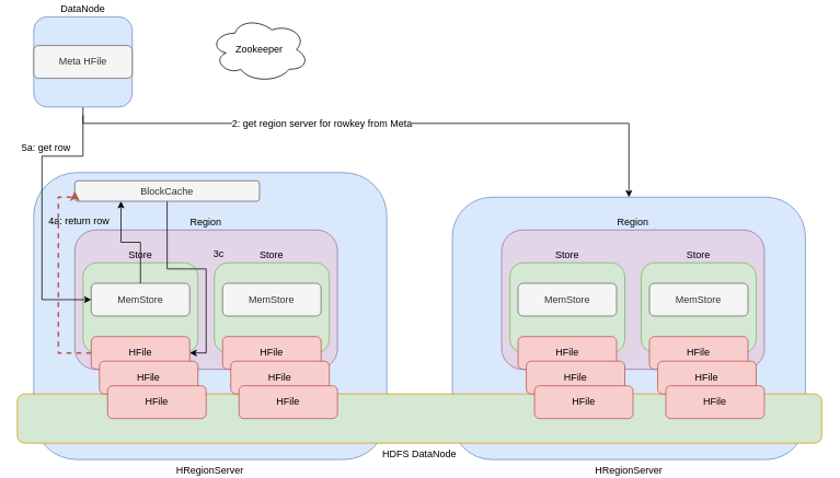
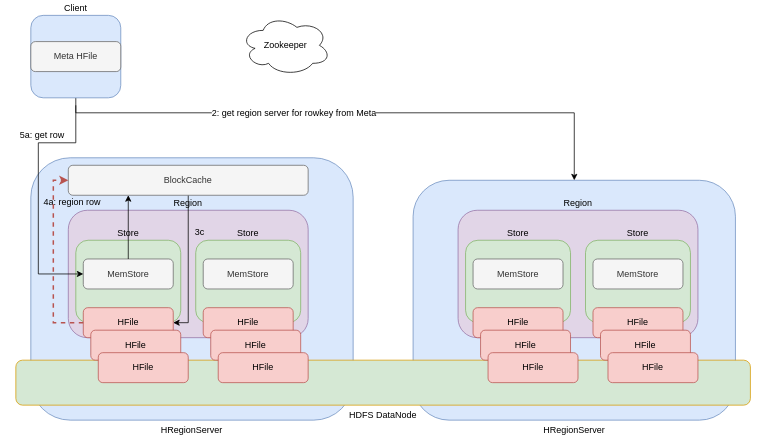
  <mxCell id="0" />
  <mxCell id="1" parent="0" />
  <mxCell id="2" value="HRegionServer" style="rounded=1;whiteSpace=wrap;html=1;labelPosition=center;verticalLabelPosition=bottom;align=center;verticalAlign=top;fillColor=#dae8fc;strokeColor=#6c8ebf;" parent="1" vertex="1"><mxGeometry x="550" y="240" width="430" height="320" as="geometry" /></mxCell>
  <mxCell id="3" value="HRegionServer" style="rounded=1;whiteSpace=wrap;html=1;labelPosition=center;verticalLabelPosition=bottom;align=center;verticalAlign=top;fillColor=#dae8fc;strokeColor=#6c8ebf;" parent="1" vertex="1"><mxGeometry x="40" y="210" width="430" height="350" as="geometry" /></mxCell>
  <mxCell id="4" value="HDFS DataNode" style="rounded=1;whiteSpace=wrap;html=1;fillColor=#d5e8d4;strokeColor=#d79b00;labelPosition=center;verticalLabelPosition=bottom;align=center;verticalAlign=top;" parent="1" vertex="1"><mxGeometry x="20" y="480" width="980" height="60" as="geometry" /></mxCell>
  <mxCell id="5" value="" style="group" parent="1" vertex="1" connectable="0"><mxGeometry x="90" y="280" width="320" height="230" as="geometry" /></mxCell>
  <mxCell id="6" value="Region" style="rounded=1;whiteSpace=wrap;html=1;labelPosition=center;verticalLabelPosition=top;align=center;verticalAlign=bottom;fillColor=#e1d5e7;strokeColor=#9673a6;" parent="5" vertex="1"><mxGeometry width="320" height="170" as="geometry" /></mxCell>
  <mxCell id="7" value="" style="group" parent="5" vertex="1" connectable="0"><mxGeometry x="10" y="40" width="150" height="190" as="geometry" /></mxCell>
  <mxCell id="8" value="Store" style="rounded=1;whiteSpace=wrap;html=1;labelPosition=center;verticalLabelPosition=top;align=center;verticalAlign=bottom;fillColor=#d5e8d4;strokeColor=#82b366;" parent="7" vertex="1"><mxGeometry width="140" height="110" as="geometry" /></mxCell>
  <mxCell id="9" value="MemStore" style="rounded=1;whiteSpace=wrap;html=1;labelPosition=center;verticalLabelPosition=middle;align=center;verticalAlign=middle;fillColor=#f5f5f5;strokeColor=#666666;fontColor=#333333;" parent="7" vertex="1"><mxGeometry x="10" y="25" width="120" height="40" as="geometry" /></mxCell>
  <mxCell id="10" value="HFile" style="rounded=1;whiteSpace=wrap;html=1;labelPosition=center;verticalLabelPosition=middle;align=center;verticalAlign=middle;fillColor=#f8cecc;strokeColor=#b85450;" parent="7" vertex="1"><mxGeometry x="10" y="90" width="120" height="40" as="geometry" /></mxCell>
  <mxCell id="11" value="HFile" style="rounded=1;whiteSpace=wrap;html=1;labelPosition=center;verticalLabelPosition=middle;align=center;verticalAlign=middle;fillColor=#f8cecc;strokeColor=#b85450;" parent="7" vertex="1"><mxGeometry x="20" y="120" width="120" height="40" as="geometry" /></mxCell>
  <mxCell id="12" value="HFile" style="rounded=1;whiteSpace=wrap;html=1;labelPosition=center;verticalLabelPosition=middle;align=center;verticalAlign=middle;fillColor=#f8cecc;strokeColor=#b85450;" parent="7" vertex="1"><mxGeometry x="30" y="150" width="120" height="40" as="geometry" /></mxCell>
  <mxCell id="13" value="" style="group" parent="5" vertex="1" connectable="0"><mxGeometry x="170" y="40" width="150" height="190" as="geometry" /></mxCell>
  <mxCell id="14" value="Store" style="rounded=1;whiteSpace=wrap;html=1;labelPosition=center;verticalLabelPosition=top;align=center;verticalAlign=bottom;fillColor=#d5e8d4;strokeColor=#82b366;" parent="13" vertex="1"><mxGeometry width="140" height="110" as="geometry" /></mxCell>
  <mxCell id="15" value="MemStore" style="rounded=1;whiteSpace=wrap;html=1;labelPosition=center;verticalLabelPosition=middle;align=center;verticalAlign=middle;fillColor=#f5f5f5;strokeColor=#666666;fontColor=#333333;" parent="13" vertex="1"><mxGeometry x="10" y="25" width="120" height="40" as="geometry" /></mxCell>
  <mxCell id="16" value="HFile" style="rounded=1;whiteSpace=wrap;html=1;labelPosition=center;verticalLabelPosition=middle;align=center;verticalAlign=middle;fillColor=#f8cecc;strokeColor=#b85450;" parent="13" vertex="1"><mxGeometry x="10" y="90" width="120" height="40" as="geometry" /></mxCell>
  <mxCell id="17" value="HFile" style="rounded=1;whiteSpace=wrap;html=1;labelPosition=center;verticalLabelPosition=middle;align=center;verticalAlign=middle;fillColor=#f8cecc;strokeColor=#b85450;" parent="13" vertex="1"><mxGeometry x="20" y="120" width="120" height="40" as="geometry" /></mxCell>
  <mxCell id="18" value="HFile" style="rounded=1;whiteSpace=wrap;html=1;labelPosition=center;verticalLabelPosition=middle;align=center;verticalAlign=middle;fillColor=#f8cecc;strokeColor=#b85450;" parent="13" vertex="1"><mxGeometry x="30" y="150" width="120" height="40" as="geometry" /></mxCell>
  <mxCell id="19" value="3c" style="text;html=1;align=center;verticalAlign=middle;resizable=0;points=[];;autosize=1;" parent="5" vertex="1"><mxGeometry x="160" y="20" width="30" height="20" as="geometry" /></mxCell>
- <mxCell id="20" value="4a: return row" style="text;html=1;align=center;verticalAlign=middle;resizable=0;points=[];;autosize=1;" parent="5" vertex="1"><mxGeometry x="-40" y="-20" width="90" height="20" as="geometry" /></mxCell>
+ <mxCell id="20" value="4a: region row" style="text;html=1;align=center;verticalAlign=middle;resizable=0;points=[];;autosize=1;" parent="5" vertex="1"><mxGeometry x="-40" y="-20" width="90" height="20" as="geometry" /></mxCell>
  <mxCell id="21" style="edgeStyle=orthogonalEdgeStyle;rounded=0;orthogonalLoop=1;jettySize=auto;html=1;" parent="1" source="24" target="2" edge="1"><mxGeometry relative="1" as="geometry"><Array as="points"><mxPoint x="100" y="150" /><mxPoint x="765" y="150" /></Array></mxGeometry></mxCell>
  <mxCell id="22" value="2: get region server for rowkey from Meta" style="text;html=1;align=center;verticalAlign=middle;resizable=0;points=[];;labelBackgroundColor=#ffffff;" parent="21" vertex="1" connectable="0"><mxGeometry x="-0.218" y="-3" relative="1" as="geometry"><mxPoint x="7" y="-3" as="offset" /></mxGeometry></mxCell>
  <mxCell id="23" style="edgeStyle=orthogonalEdgeStyle;rounded=0;orthogonalLoop=1;jettySize=auto;html=1;entryX=0;entryY=0.5;entryDx=0;entryDy=0;" parent="1" target="9" edge="1"><mxGeometry relative="1" as="geometry"><mxPoint x="100" y="140" as="sourcePoint" /><Array as="points"><mxPoint x="100" y="190" /><mxPoint x="50" y="190" /><mxPoint x="50" y="365" /></Array></mxGeometry></mxCell>
- <mxCell id="24" value="DataNode" style="rounded=1;whiteSpace=wrap;html=1;fillColor=#dae8fc;strokeColor=#6c8ebf;labelPosition=center;verticalLabelPosition=top;align=center;verticalAlign=bottom;" parent="1" vertex="1"><mxGeometry x="40" y="20" width="120" height="110" as="geometry" /></mxCell>
- <mxCell id="25" value="Zookeeper" style="ellipse;shape=cloud;whiteSpace=wrap;html=1;" parent="1" vertex="1"><mxGeometry x="255" y="20" width="120" height="80" as="geometry" /></mxCell>
+ <mxCell id="24" value="Client" style="rounded=1;whiteSpace=wrap;html=1;fillColor=#dae8fc;strokeColor=#6c8ebf;labelPosition=center;verticalLabelPosition=top;align=center;verticalAlign=bottom;" parent="1" vertex="1"><mxGeometry x="40" y="20" width="120" height="110" as="geometry" /></mxCell>
+ <mxCell id="25" value="Zookeeper" style="ellipse;shape=cloud;whiteSpace=wrap;html=1;" parent="1" vertex="1"><mxGeometry x="320" y="20" width="120" height="80" as="geometry" /></mxCell>
  <mxCell id="26" value="" style="group" parent="1" vertex="1" connectable="0"><mxGeometry x="610" y="280" width="320" height="230" as="geometry" /></mxCell>
  <mxCell id="27" value="Region" style="rounded=1;whiteSpace=wrap;html=1;labelPosition=center;verticalLabelPosition=top;align=center;verticalAlign=bottom;fillColor=#e1d5e7;strokeColor=#9673a6;" parent="26" vertex="1"><mxGeometry width="320" height="170" as="geometry" /></mxCell>
  <mxCell id="28" value="" style="group" parent="26" vertex="1" connectable="0"><mxGeometry x="10" y="40" width="150" height="190" as="geometry" /></mxCell>
  <mxCell id="29" value="Store" style="rounded=1;whiteSpace=wrap;html=1;labelPosition=center;verticalLabelPosition=top;align=center;verticalAlign=bottom;fillColor=#d5e8d4;strokeColor=#82b366;" parent="28" vertex="1"><mxGeometry width="140" height="110" as="geometry" /></mxCell>
  <mxCell id="30" value="MemStore" style="rounded=1;whiteSpace=wrap;html=1;labelPosition=center;verticalLabelPosition=middle;align=center;verticalAlign=middle;fillColor=#f5f5f5;strokeColor=#666666;fontColor=#333333;" parent="28" vertex="1"><mxGeometry x="10" y="25" width="120" height="40" as="geometry" /></mxCell>
  <mxCell id="31" value="HFile" style="rounded=1;whiteSpace=wrap;html=1;labelPosition=center;verticalLabelPosition=middle;align=center;verticalAlign=middle;fillColor=#f8cecc;strokeColor=#b85450;" parent="28" vertex="1"><mxGeometry x="10" y="90" width="120" height="40" as="geometry" /></mxCell>
  <mxCell id="32" value="HFile" style="rounded=1;whiteSpace=wrap;html=1;labelPosition=center;verticalLabelPosition=middle;align=center;verticalAlign=middle;fillColor=#f8cecc;strokeColor=#b85450;" parent="28" vertex="1"><mxGeometry x="20" y="120" width="120" height="40" as="geometry" /></mxCell>
  <mxCell id="33" value="HFile" style="rounded=1;whiteSpace=wrap;html=1;labelPosition=center;verticalLabelPosition=middle;align=center;verticalAlign=middle;fillColor=#f8cecc;strokeColor=#b85450;" parent="28" vertex="1"><mxGeometry x="30" y="150" width="120" height="40" as="geometry" /></mxCell>
  <mxCell id="34" value="" style="group" parent="26" vertex="1" connectable="0"><mxGeometry x="170" y="40" width="150" height="190" as="geometry" /></mxCell>
  <mxCell id="35" value="Store" style="rounded=1;whiteSpace=wrap;html=1;labelPosition=center;verticalLabelPosition=top;align=center;verticalAlign=bottom;fillColor=#d5e8d4;strokeColor=#82b366;" parent="34" vertex="1"><mxGeometry width="140" height="110" as="geometry" /></mxCell>
  <mxCell id="36" value="MemStore" style="rounded=1;whiteSpace=wrap;html=1;labelPosition=center;verticalLabelPosition=middle;align=center;verticalAlign=middle;fillColor=#f5f5f5;strokeColor=#666666;fontColor=#333333;" parent="34" vertex="1"><mxGeometry x="10" y="25" width="120" height="40" as="geometry" /></mxCell>
  <mxCell id="37" value="HFile" style="rounded=1;whiteSpace=wrap;html=1;labelPosition=center;verticalLabelPosition=middle;align=center;verticalAlign=middle;fillColor=#f8cecc;strokeColor=#b85450;" parent="34" vertex="1"><mxGeometry x="10" y="90" width="120" height="40" as="geometry" /></mxCell>
  <mxCell id="38" value="HFile" style="rounded=1;whiteSpace=wrap;html=1;labelPosition=center;verticalLabelPosition=middle;align=center;verticalAlign=middle;fillColor=#f8cecc;strokeColor=#b85450;" parent="34" vertex="1"><mxGeometry x="20" y="120" width="120" height="40" as="geometry" /></mxCell>
  <mxCell id="39" value="HFile" style="rounded=1;whiteSpace=wrap;html=1;labelPosition=center;verticalLabelPosition=middle;align=center;verticalAlign=middle;fillColor=#f8cecc;strokeColor=#b85450;" parent="34" vertex="1"><mxGeometry x="30" y="150" width="120" height="40" as="geometry" /></mxCell>
  <mxCell id="40" style="edgeStyle=orthogonalEdgeStyle;rounded=0;orthogonalLoop=1;jettySize=auto;html=1;entryX=1;entryY=0.5;entryDx=0;entryDy=0;" parent="1" source="41" target="10" edge="1"><mxGeometry relative="1" as="geometry" /></mxCell>
- <mxCell id="41" value="BlockCache" style="rounded=1;whiteSpace=wrap;html=1;labelPosition=center;verticalLabelPosition=middle;align=center;verticalAlign=middle;fillColor=#f5f5f5;strokeColor=#666666;fontColor=#333333;" parent="1" vertex="1"><mxGeometry x="90" y="220" width="225" height="25" as="geometry" /></mxCell>
+ <mxCell id="41" value="BlockCache" style="rounded=1;whiteSpace=wrap;html=1;labelPosition=center;verticalLabelPosition=middle;align=center;verticalAlign=middle;fillColor=#f5f5f5;strokeColor=#666666;fontColor=#333333;" parent="1" vertex="1"><mxGeometry x="90" y="220" width="320" height="40" as="geometry" /></mxCell>
  <mxCell id="42" style="edgeStyle=orthogonalEdgeStyle;rounded=0;orthogonalLoop=1;jettySize=auto;html=1;entryX=0.25;entryY=1;entryDx=0;entryDy=0;" parent="1" source="9" target="41" edge="1"><mxGeometry relative="1" as="geometry" /></mxCell>
  <mxCell id="43" value="Meta HFile" style="rounded=1;whiteSpace=wrap;html=1;labelPosition=center;verticalLabelPosition=middle;align=center;verticalAlign=middle;fillColor=#f5f5f5;strokeColor=#666666;fontColor=#333333;" parent="1" vertex="1"><mxGeometry x="40" y="55" width="120" height="40" as="geometry" /></mxCell>
  <mxCell id="44" style="edgeStyle=orthogonalEdgeStyle;rounded=0;orthogonalLoop=1;jettySize=auto;html=1;entryX=0;entryY=0.5;entryDx=0;entryDy=0;dashed=1;fillColor=#f8cecc;strokeColor=#b85450;strokeWidth=2;" parent="1" source="10" target="41" edge="1"><mxGeometry relative="1" as="geometry"><Array as="points"><mxPoint x="70" y="430" /><mxPoint x="70" y="240" /></Array></mxGeometry></mxCell>
  <mxCell id="45" value="&lt;span style=&quot;background-color: rgb(255 , 255 , 255)&quot;&gt;5a: get row&lt;/span&gt;" style="text;html=1;align=center;verticalAlign=middle;resizable=0;points=[];;autosize=1;" parent="1" vertex="1"><mxGeometry x="20" y="170" width="70" height="20" as="geometry" /></mxCell>
